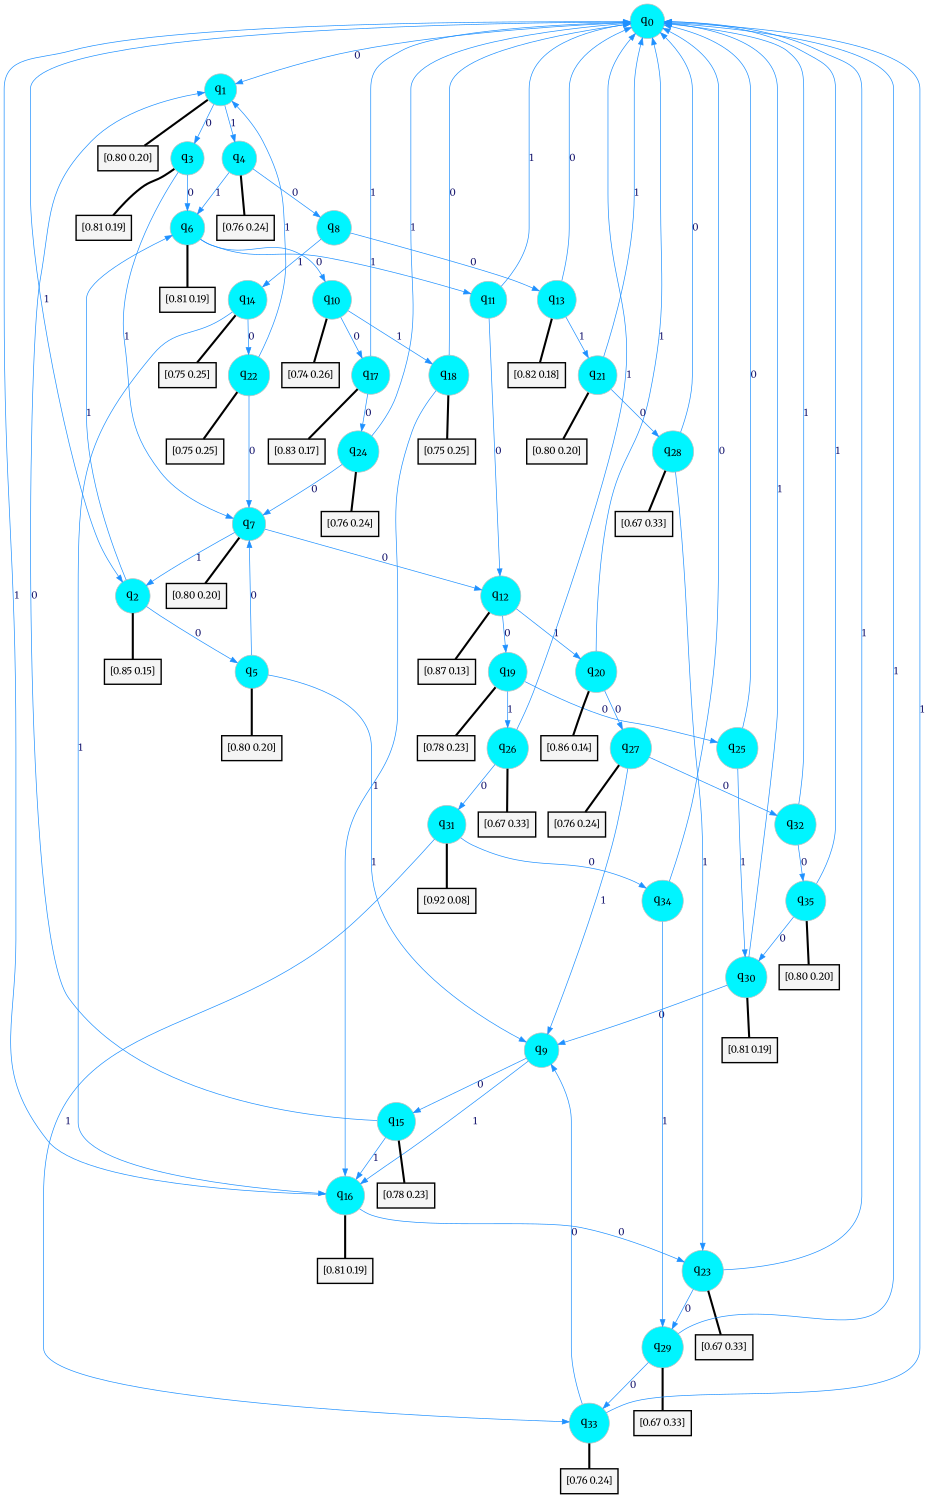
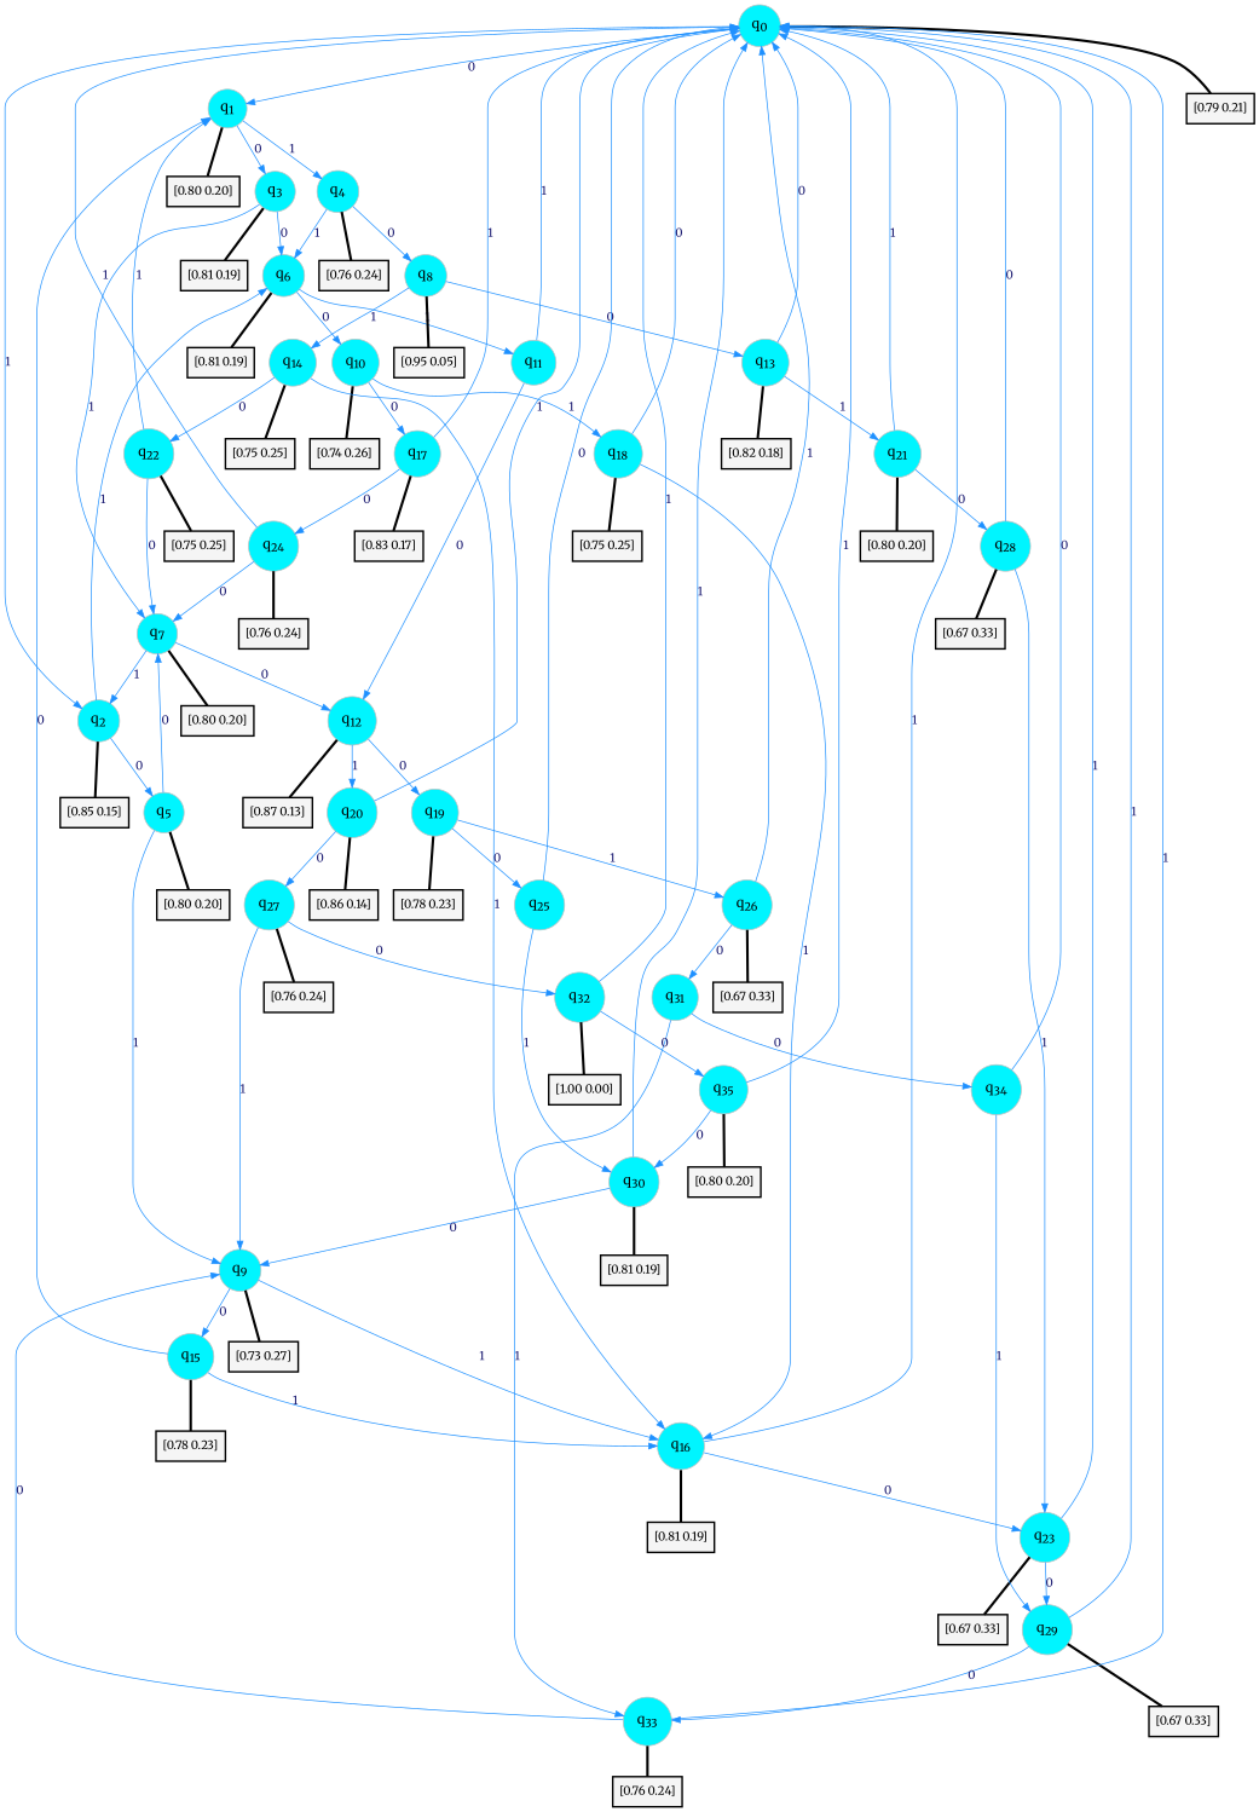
  digraph {
    fontname=Merriweather
    rankdir=TD
    node [color=gray fillcolor=turquoise1 fontcolor=black fontname=Merriweather fontsize=16 fontweight=bold shape=circle style=filled]
    edge [arrowsize=1 color=dodgerblue1 fontcolor=midnightblue fontname=Merriweather fontweight=bold penwidth=1 style=solid weight=20]
    n1 [label=<q<SUB>0</SUB>>]
    n2 [label=<q<SUB>1</SUB>>]
    n3 [label=<q<SUB>2</SUB>>]
+   n4 [color=black fillcolor=whitesmoke fontsize=14 label="[0.79 0.21]" penwidth=2 shape=box]
    n5 [label=<q<SUB>3</SUB>>]
    n6 [label=<q<SUB>4</SUB>>]
    n7 [color=black fillcolor=whitesmoke fontsize=14 label="[0.80 0.20]" penwidth=2 shape=box]
    n8 [label=<q<SUB>5</SUB>>]
    n9 [label=<q<SUB>6</SUB>>]
    n10 [color=black fillcolor=whitesmoke fontsize=14 label="[0.85 0.15]" penwidth=2 shape=box]
    n11 [label=<q<SUB>7</SUB>>]
    n12 [color=black fillcolor=whitesmoke fontsize=14 label="[0.81 0.19]" penwidth=2 shape=box]
    n13 [label=<q<SUB>8</SUB>>]
    n14 [color=black fillcolor=whitesmoke fontsize=14 label="[0.76 0.24]" penwidth=2 shape=box]
    n15 [label=<q<SUB>9</SUB>>]
    n16 [color=black fillcolor=whitesmoke fontsize=14 label="[0.80 0.20]" penwidth=2 shape=box]
    n17 [label=<q<SUB>10</SUB>>]
    n18 [label=<q<SUB>11</SUB>>]
    n19 [color=black fillcolor=whitesmoke fontsize=14 label="[0.81 0.19]" penwidth=2 shape=box]
    n20 [label=<q<SUB>12</SUB>>]
    n21 [color=black fillcolor=whitesmoke fontsize=14 label="[0.80 0.20]" penwidth=2 shape=box]
    n22 [label=<q<SUB>13</SUB>>]
    n23 [label=<q<SUB>14</SUB>>]
+   n24 [color=black fillcolor=whitesmoke fontsize=14 label="[0.95 0.05]" penwidth=2 shape=box]
    n25 [label=<q<SUB>15</SUB>>]
    n26 [label=<q<SUB>16</SUB>>]
+   n27 [color=black fillcolor=whitesmoke fontsize=14 label="[0.73 0.27]" penwidth=2 shape=box]
    n28 [label=<q<SUB>17</SUB>>]
    n29 [label=<q<SUB>18</SUB>>]
    n30 [color=black fillcolor=whitesmoke fontsize=14 label="[0.74 0.26]" penwidth=2 shape=box]
    n31 [label=<q<SUB>19</SUB>>]
    n32 [label=<q<SUB>20</SUB>>]
    n33 [color=black fillcolor=whitesmoke fontsize=14 label="[0.87 0.13]" penwidth=2 shape=box]
    n34 [label=<q<SUB>21</SUB>>]
    n35 [color=black fillcolor=whitesmoke fontsize=14 label="[0.82 0.18]" penwidth=2 shape=box]
    n36 [label=<q<SUB>22</SUB>>]
    n37 [color=black fillcolor=whitesmoke fontsize=14 label="[0.75 0.25]" penwidth=2 shape=box]
    n38 [color=black fillcolor=whitesmoke fontsize=14 label="[0.78 0.23]" penwidth=2 shape=box]
    n39 [label=<q<SUB>23</SUB>>]
    n40 [color=black fillcolor=whitesmoke fontsize=14 label="[0.81 0.19]" penwidth=2 shape=box]
    n41 [label=<q<SUB>24</SUB>>]
    n42 [color=black fillcolor=whitesmoke fontsize=14 label="[0.83 0.17]" penwidth=2 shape=box]
    n43 [color=black fillcolor=whitesmoke fontsize=14 label="[0.75 0.25]" penwidth=2 shape=box]
    n44 [label=<q<SUB>25</SUB>>]
    n45 [label=<q<SUB>26</SUB>>]
    n46 [color=black fillcolor=whitesmoke fontsize=14 label="[0.78 0.23]" penwidth=2 shape=box]
    n47 [label=<q<SUB>27</SUB>>]
    n48 [color=black fillcolor=whitesmoke fontsize=14 label="[0.86 0.14]" penwidth=2 shape=box]
    n49 [label=<q<SUB>28</SUB>>]
    n50 [color=black fillcolor=whitesmoke fontsize=14 label="[0.80 0.20]" penwidth=2 shape=box]
    n51 [color=black fillcolor=whitesmoke fontsize=14 label="[0.75 0.25]" penwidth=2 shape=box]
    n52 [label=<q<SUB>29</SUB>>]
    n53 [color=black fillcolor=whitesmoke fontsize=14 label="[0.67 0.33]" penwidth=2 shape=box]
    n54 [color=black fillcolor=whitesmoke fontsize=14 label="[0.76 0.24]" penwidth=2 shape=box]
    n55 [label=<q<SUB>30</SUB>>]
    n56 [label=<q<SUB>31</SUB>>]
    n57 [color=black fillcolor=whitesmoke fontsize=14 label="[0.67 0.33]" penwidth=2 shape=box]
    n58 [label=<q<SUB>32</SUB>>]
    n59 [color=black fillcolor=whitesmoke fontsize=14 label="[0.76 0.24]" penwidth=2 shape=box]
    n60 [color=black fillcolor=whitesmoke fontsize=14 label="[0.67 0.33]" penwidth=2 shape=box]
    n61 [label=<q<SUB>33</SUB>>]
    n62 [color=black fillcolor=whitesmoke fontsize=14 label="[0.67 0.33]" penwidth=2 shape=box]
    n63 [color=black fillcolor=whitesmoke fontsize=14 label="[0.81 0.19]" penwidth=2 shape=box]
    n64 [label=<q<SUB>34</SUB>>]
-   n65 [color=black fillcolor=whitesmoke fontsize=14 label="[0.92 0.08]" penwidth=2 shape=box]
    n66 [label=<q<SUB>35</SUB>>]
+   n67 [color=black fillcolor=whitesmoke fontsize=14 label="[1.00 0.00]" penwidth=2 shape=box]
    n68 [color=black fillcolor=whitesmoke fontsize=14 label="[0.76 0.24]" penwidth=2 shape=box]
    n69 [color=black fillcolor=whitesmoke fontsize=14 label="[0.80 0.20]" penwidth=2 shape=box]
    n1 -> n2 [label=0]
    n1 -> n3 [label=1]
+   n1 -> n4 [arrowhead=none color=black penwidth=3]
    n2 -> n5 [label=0]
    n2 -> n6 [label=1]
    n2 -> n7 [arrowhead=none color=black penwidth=3]
    n3 -> n8 [label=0]
    n3 -> n9 [label=1]
    n3 -> n10 [arrowhead=none color=black penwidth=3]
    n5 -> n9 [label=0]
    n5 -> n11 [label=1]
    n5 -> n12 [arrowhead=none color=black penwidth=3]
    n6 -> n9 [label=1]
    n6 -> n13 [label=0]
    n6 -> n14 [arrowhead=none color=black penwidth=3]
    n8 -> n11 [label=0]
    n8 -> n15 [label=1]
    n8 -> n16 [arrowhead=none color=black penwidth=3]
    n9 -> n17 [label=0]
    n9 -> n18 [label=1]
    n9 -> n19 [arrowhead=none color=black penwidth=3]
    n11 -> n3 [label=1]
    n11 -> n20 [label=0]
    n11 -> n21 [arrowhead=none color=black penwidth=3]
    n13 -> n22 [label=0]
    n13 -> n23 [label=1]
+   n13 -> n24 [arrowhead=none color=black penwidth=3]
    n15 -> n25 [label=0]
    n15 -> n26 [label=1]
+   n15 -> n27 [arrowhead=none color=black penwidth=3]
    n17 -> n28 [label=0]
    n17 -> n29 [label=1]
    n17 -> n30 [arrowhead=none color=black penwidth=3]
    n18 -> n1 [label=1]
    n18 -> n20 [label=0]
    n20 -> n31 [label=0]
    n20 -> n32 [label=1]
    n20 -> n33 [arrowhead=none color=black penwidth=3]
    n22 -> n1 [label=0]
    n22 -> n34 [label=1]
    n22 -> n35 [arrowhead=none color=black penwidth=3]
    n23 -> n26 [label=1]
    n23 -> n36 [label=0]
    n23 -> n37 [arrowhead=none color=black penwidth=3]
    n25 -> n2 [label=0]
    n25 -> n26 [label=1]
    n25 -> n38 [arrowhead=none color=black penwidth=3]
    n26 -> n1 [label=1]
    n26 -> n39 [label=0]
    n26 -> n40 [arrowhead=none color=black penwidth=3]
    n28 -> n1 [label=1]
    n28 -> n41 [label=0]
    n28 -> n42 [arrowhead=none color=black penwidth=3]
    n29 -> n1 [label=0]
    n29 -> n26 [label=1]
    n29 -> n43 [arrowhead=none color=black penwidth=3]
    n31 -> n44 [label=0]
    n31 -> n45 [label=1]
    n31 -> n46 [arrowhead=none color=black penwidth=3]
    n32 -> n1 [label=1]
    n32 -> n47 [label=0]
    n32 -> n48 [arrowhead=none color=black penwidth=3]
    n34 -> n1 [label=1]
    n34 -> n49 [label=0]
    n34 -> n50 [arrowhead=none color=black penwidth=3]
    n36 -> n2 [label=1]
    n36 -> n11 [label=0]
    n36 -> n51 [arrowhead=none color=black penwidth=3]
    n39 -> n1 [label=1]
    n39 -> n52 [label=0]
    n39 -> n53 [arrowhead=none color=black penwidth=3]
    n41 -> n1 [label=1]
    n41 -> n11 [label=0]
    n41 -> n54 [arrowhead=none color=black penwidth=3]
    n44 -> n1 [label=0]
    n44 -> n55 [label=1]
    n45 -> n1 [label=1]
    n45 -> n56 [label=0]
    n45 -> n57 [arrowhead=none color=black penwidth=3]
    n47 -> n15 [label=1]
    n47 -> n58 [label=0]
    n47 -> n59 [arrowhead=none color=black penwidth=3]
    n49 -> n1 [label=0]
    n49 -> n39 [label=1]
    n49 -> n60 [arrowhead=none color=black penwidth=3]
    n52 -> n1 [label=1]
    n52 -> n61 [label=0]
    n52 -> n62 [arrowhead=none color=black penwidth=3]
    n55 -> n1 [label=1]
    n55 -> n15 [label=0]
    n55 -> n63 [arrowhead=none color=black penwidth=3]
    n56 -> n61 [label=1]
    n56 -> n64 [label=0]
-   n56 -> n65 [arrowhead=none color=black penwidth=3]
    n58 -> n1 [label=1]
    n58 -> n66 [label=0]
+   n58 -> n67 [arrowhead=none color=black penwidth=3]
    n61 -> n1 [label=1]
    n61 -> n15 [label=0]
    n61 -> n68 [arrowhead=none color=black penwidth=3]
    n64 -> n1 [label=0]
    n64 -> n52 [label=1]
    n66 -> n1 [label=1]
    n66 -> n55 [label=0]
    n66 -> n69 [arrowhead=none color=black penwidth=3]
  }
